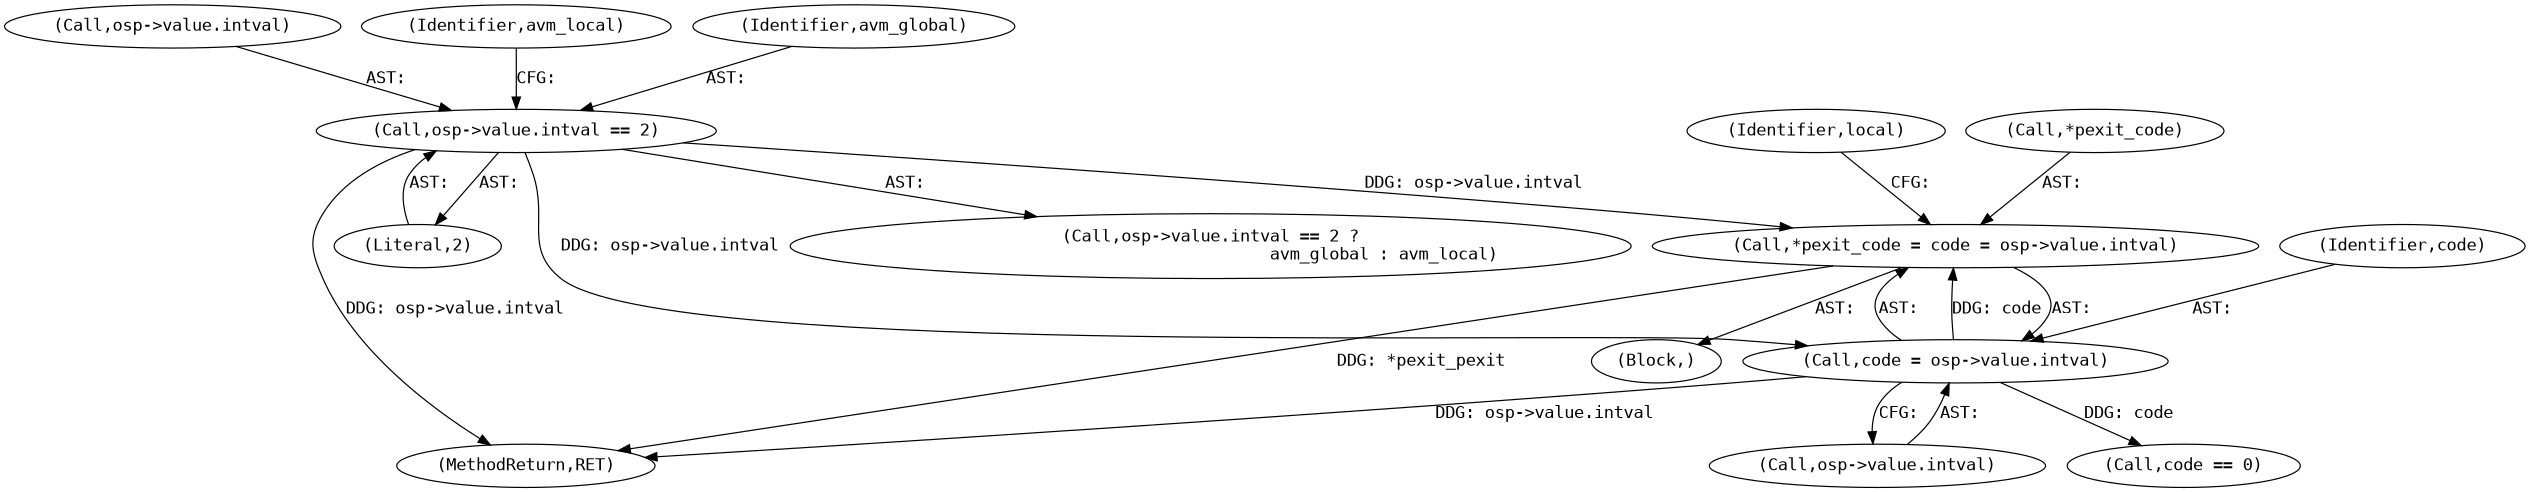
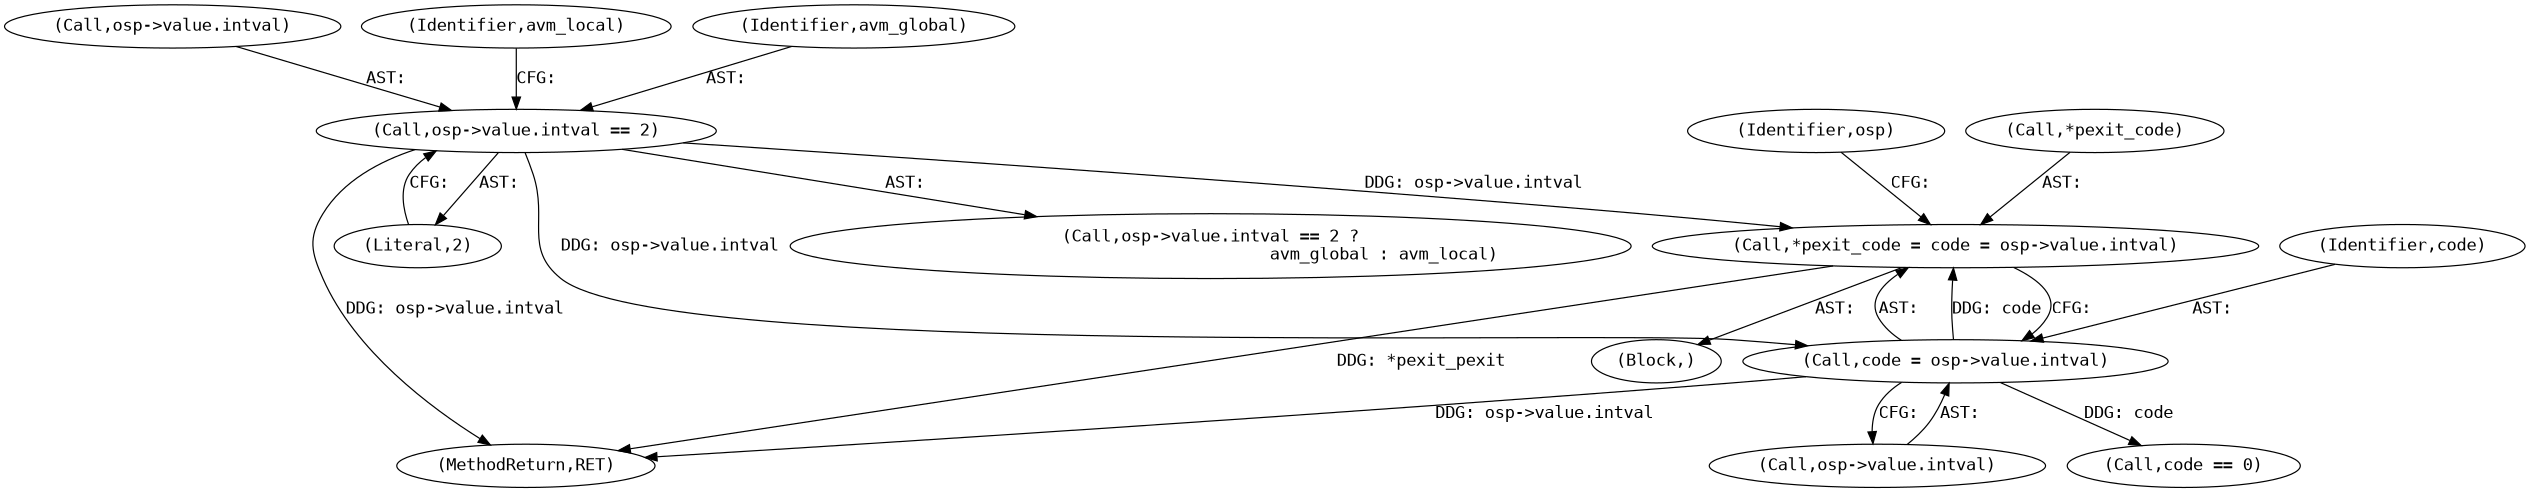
  digraph {
    fontname="DejaVu Sans Mono"
    node [fontname="DejaVu Sans Mono"]
    edge [fontname="DejaVu Sans Mono"]
    n1 [label="(Call,*pexit_code = code = osp->value.intval)"]
    n2 [label="(Call,code = osp->value.intval)"]
    n3 [label="(MethodReturn,RET)"]
    n4 [label="(Block,)"]
    n5 [label="(Call,osp->value.intval)"]
    n6 [label="(Call,code == 0)"]
    n7 [label="(Call,osp->value.intval == 2)"]
    n8 [label="(Literal,2)"]
    n9 [label="(Call,osp->value.intval == 2 ?\n                                   avm_global : avm_local)"]
    n10 [label="(Call,osp->value.intval)"]
    n11 [label="(Identifier,code)"]
    n12 [label="(Identifier,avm_local)"]
-   n13 [label="(Identifier,local)"]
+   n13 [label="(Identifier,osp)"]
    n14 [label="(Identifier,avm_global)"]
    n15 [label="(Call,*pexit_code)"]
-   n1 -> n2 [label="AST: "]
+   n1 -> n2 [label="CFG: "]
    n1 -> n3 [label="DDG: *pexit_pexit"]
    n1 -> n4 [label="AST: "]
    n2 -> n1 [label="AST: "]
    n2 -> n1 [label="DDG: code"]
    n2 -> n3 [label="DDG: osp->value.intval"]
    n2 -> n5 [label="CFG: "]
    n2 -> n6 [label="DDG: code"]
    n5 -> n2 [label="AST: "]
    n7 -> n1 [label="DDG: osp->value.intval"]
    n7 -> n2 [label="DDG: osp->value.intval"]
    n7 -> n3 [label="DDG: osp->value.intval"]
    n7 -> n8 [label="AST: "]
    n7 -> n9 [label="AST: "]
-   n8 -> n7 [label="AST: "]
+   n8 -> n7 [label="CFG: "]
    n10 -> n7 [label="AST: "]
    n11 -> n2 [label="AST: "]
    n12 -> n7 [label="CFG: "]
    n13 -> n1 [label="CFG: "]
    n14 -> n7 [label="AST: "]
    n15 -> n1 [label="AST: "]
  }
